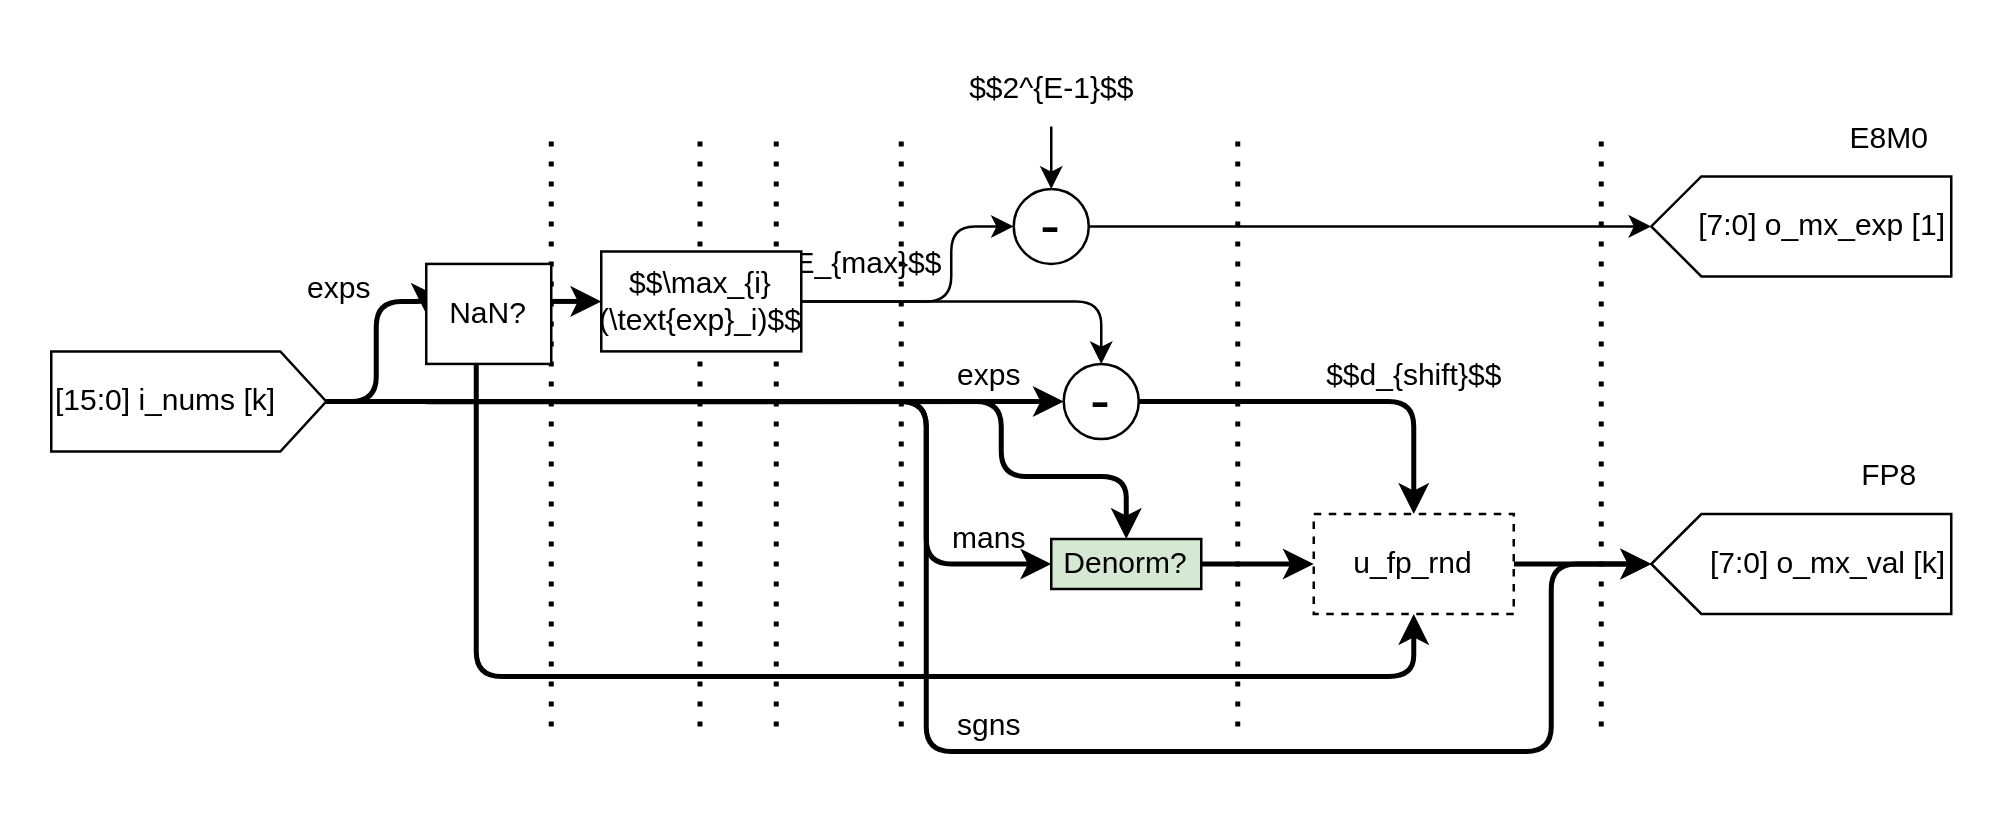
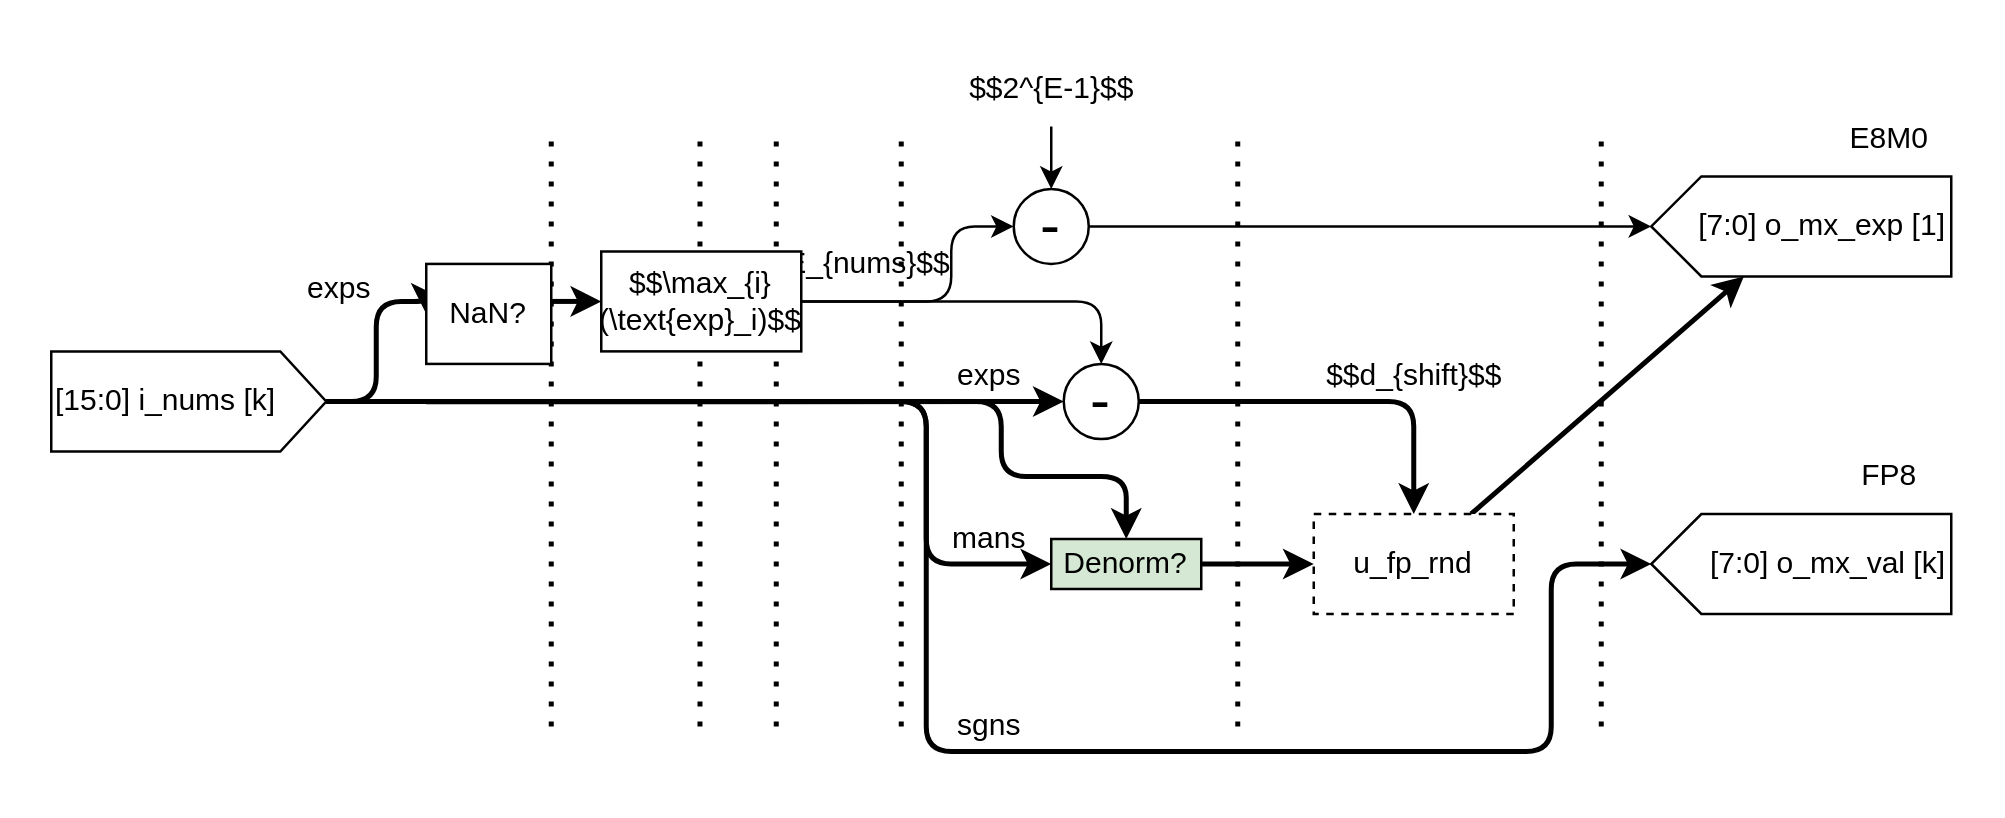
  <mxCell id="0" />
  <mxCell id="1" parent="0" />
  <mxCell id="2" value="" style="endArrow=none;dashed=1;html=1;dashPattern=1 3;strokeWidth=2;" edge="1" parent="1"><mxGeometry width="50" height="50" relative="1" as="geometry"><mxPoint x="310" y="290" as="sourcePoint" /><mxPoint x="310" y="50" as="targetPoint" /></mxGeometry></mxCell>
  <mxCell id="3" value="" style="endArrow=none;dashed=1;html=1;dashPattern=1 3;strokeWidth=2;" edge="1" parent="1"><mxGeometry width="50" height="50" relative="1" as="geometry"><mxPoint x="279.49" y="290" as="sourcePoint" /><mxPoint x="279.49" y="50" as="targetPoint" /></mxGeometry></mxCell>
  <mxCell id="4" value="sgns" style="text;html=1;align=center;verticalAlign=middle;resizable=0;points=[];autosize=1;strokeColor=none;fillColor=none;fontSize=12;" vertex="1" parent="1"><mxGeometry x="370" y="275" width="50" height="30" as="geometry" /></mxCell>
- <mxCell id="5" value="$$E_{max}$$" style="text;html=1;align=center;verticalAlign=middle;resizable=0;points=[];autosize=1;strokeColor=none;fillColor=none;fontSize=12;" vertex="1" parent="1"><mxGeometry x="290" y="90.05" width="100" height="30" as="geometry" /></mxCell>
+ <mxCell id="5" value="$$E_{nums}$$" style="text;html=1;align=center;verticalAlign=middle;resizable=0;points=[];autosize=1;strokeColor=none;fillColor=none;fontSize=12;" vertex="1" parent="1"><mxGeometry x="290" y="90.05" width="100" height="30" as="geometry" /></mxCell>
  <mxCell id="6" value="mans" style="text;html=1;align=center;verticalAlign=middle;resizable=0;points=[];autosize=1;strokeColor=none;fillColor=none;fontSize=12;" vertex="1" parent="1"><mxGeometry x="370" y="200" width="50" height="30" as="geometry" /></mxCell>
  <mxCell id="7" style="edgeStyle=orthogonalEdgeStyle;html=1;strokeWidth=2;entryX=0.5;entryY=1;entryDx=0;entryDy=0;" edge="1" parent="1" source="11" target="14"><mxGeometry relative="1" as="geometry"><Array as="points"><mxPoint x="370" y="160" /><mxPoint x="370" y="300" /><mxPoint x="620" y="300" /><mxPoint x="620" y="225" /></Array><mxPoint x="640" y="250" as="targetPoint" /></mxGeometry></mxCell>
  <mxCell id="8" style="edgeStyle=orthogonalEdgeStyle;html=1;entryX=0;entryY=0.5;entryDx=0;entryDy=0;strokeWidth=2;" edge="1" parent="1" source="11" target="33"><mxGeometry relative="1" as="geometry"><Array as="points"><mxPoint x="150" y="160" /><mxPoint x="150" y="120" /></Array></mxGeometry></mxCell>
  <mxCell id="9" style="edgeStyle=orthogonalEdgeStyle;html=1;entryX=0.5;entryY=0;entryDx=0;entryDy=0;strokeWidth=2;" edge="1" parent="1" source="11" target="39"><mxGeometry relative="1" as="geometry"><Array as="points"><mxPoint x="400" y="160" /><mxPoint x="400" y="190" /><mxPoint x="450" y="190" /></Array></mxGeometry></mxCell>
  <mxCell id="10" style="edgeStyle=orthogonalEdgeStyle;html=1;entryX=0;entryY=0.5;entryDx=0;entryDy=0;strokeWidth=2;" edge="1" parent="1" source="11" target="39"><mxGeometry relative="1" as="geometry"><Array as="points"><mxPoint x="370" y="160" /><mxPoint x="370" y="225" /></Array></mxGeometry></mxCell>
  <mxCell id="11" value="[15:0] i_nums [k]" style="shape=offPageConnector;whiteSpace=wrap;html=1;rotation=0;direction=north;labelPosition=center;verticalLabelPosition=middle;align=left;verticalAlign=middle;size=0.167;" vertex="1" parent="1"><mxGeometry x="20" y="140" width="110" height="40" as="geometry" /></mxCell>
  <mxCell id="12" style="edgeStyle=orthogonalEdgeStyle;html=1;entryX=0;entryY=0.5;entryDx=0;entryDy=0;fontSize=12;strokeWidth=2;" edge="1" parent="1" target="21"><mxGeometry relative="1" as="geometry"><mxPoint x="485" y="175.05" as="targetPoint" /><mxPoint x="170" y="160.05" as="sourcePoint" /><Array as="points"><mxPoint x="240" y="160.05" /><mxPoint x="240" y="160.05" /></Array></mxGeometry></mxCell>
  <mxCell id="13" value="exps" style="text;html=1;align=center;verticalAlign=middle;resizable=0;points=[];autosize=1;strokeColor=none;fillColor=none;fontSize=12;" vertex="1" parent="1"><mxGeometry x="110" y="100.05" width="50" height="30" as="geometry" /></mxCell>
  <mxCell id="14" value="&lt;span style=&quot;text-align: left;&quot;&gt;[7:0] o_mx_val [k]&lt;/span&gt;" style="shape=offPageConnector;whiteSpace=wrap;html=1;rotation=0;direction=south;labelPosition=center;verticalLabelPosition=middle;align=right;verticalAlign=middle;size=0.167;" vertex="1" parent="1"><mxGeometry x="660" y="205" width="120" height="40" as="geometry" /></mxCell>
  <mxCell id="15" value="&lt;span style=&quot;text-align: left;&quot;&gt;[7:0] o_mx_exp [1]&lt;/span&gt;" style="shape=offPageConnector;whiteSpace=wrap;html=1;rotation=0;direction=south;labelPosition=center;verticalLabelPosition=middle;align=right;verticalAlign=middle;size=0.167;" vertex="1" parent="1"><mxGeometry x="660" y="69.95" width="120" height="40" as="geometry" /></mxCell>
- <mxCell id="16" style="edgeStyle=none;html=1;entryX=0.5;entryY=1;entryDx=0;entryDy=0;strokeWidth=2;" edge="1" parent="1" source="17" target="14"><mxGeometry relative="1" as="geometry" /></mxCell>
+ <mxCell id="16" style="edgeStyle=none;html=1;strokeWidth=2;" edge="1" parent="1" source="17" target="15"><mxGeometry relative="1" as="geometry" /></mxCell>
  <mxCell id="17" value="u_fp_rnd" style="rounded=0;whiteSpace=wrap;html=1;dashed=1;" vertex="1" parent="1"><mxGeometry x="525" y="205" width="80" height="40" as="geometry" /></mxCell>
  <mxCell id="18" value="E8M0" style="text;html=1;align=center;verticalAlign=middle;resizable=0;points=[];autosize=1;strokeColor=none;fillColor=none;fontSize=12;" vertex="1" parent="1"><mxGeometry x="730" y="39.95" width="50" height="30" as="geometry" /></mxCell>
  <mxCell id="19" value="FP8" style="text;html=1;align=center;verticalAlign=middle;resizable=0;points=[];autosize=1;strokeColor=none;fillColor=none;fontSize=12;" vertex="1" parent="1"><mxGeometry x="730" y="175" width="50" height="30" as="geometry" /></mxCell>
  <mxCell id="20" style="edgeStyle=orthogonalEdgeStyle;html=1;entryX=0.5;entryY=0;entryDx=0;entryDy=0;strokeWidth=2;" edge="1" parent="1" source="21" target="17"><mxGeometry relative="1" as="geometry" /></mxCell>
  <mxCell id="21" value="-" style="ellipse;whiteSpace=wrap;html=1;aspect=fixed;fontSize=24;" vertex="1" parent="1"><mxGeometry x="425" y="145" width="30" height="30" as="geometry" /></mxCell>
  <mxCell id="22" value="exps" style="text;html=1;align=center;verticalAlign=middle;resizable=0;points=[];autosize=1;strokeColor=none;fillColor=none;fontSize=12;" vertex="1" parent="1"><mxGeometry x="370" y="134.97" width="50" height="30" as="geometry" /></mxCell>
  <mxCell id="23" value="" style="endArrow=none;dashed=1;html=1;dashPattern=1 3;strokeWidth=2;" edge="1" parent="1"><mxGeometry width="50" height="50" relative="1" as="geometry"><mxPoint x="494.6" y="290" as="sourcePoint" /><mxPoint x="494.6" y="50" as="targetPoint" /></mxGeometry></mxCell>
  <mxCell id="24" value="" style="endArrow=none;dashed=1;html=1;dashPattern=1 3;strokeWidth=2;" edge="1" parent="1"><mxGeometry width="50" height="50" relative="1" as="geometry"><mxPoint x="220" y="290" as="sourcePoint" /><mxPoint x="220" y="50" as="targetPoint" /></mxGeometry></mxCell>
  <mxCell id="25" value="" style="endArrow=none;dashed=1;html=1;dashPattern=1 3;strokeWidth=2;" edge="1" parent="1"><mxGeometry width="50" height="50" relative="1" as="geometry"><mxPoint x="640" y="290" as="sourcePoint" /><mxPoint x="640" y="50" as="targetPoint" /></mxGeometry></mxCell>
  <mxCell id="26" style="edgeStyle=orthogonalEdgeStyle;html=1;strokeWidth=1;entryX=0.5;entryY=1;entryDx=0;entryDy=0;" edge="1" parent="1" source="27" target="15"><mxGeometry relative="1" as="geometry"><mxPoint x="660" y="110" as="targetPoint" /></mxGeometry></mxCell>
  <mxCell id="27" value="-" style="ellipse;whiteSpace=wrap;html=1;aspect=fixed;fontSize=24;" vertex="1" parent="1"><mxGeometry x="405" y="74.97" width="30" height="30" as="geometry" /></mxCell>
  <mxCell id="28" style="edgeStyle=orthogonalEdgeStyle;html=1;entryX=0.5;entryY=0;entryDx=0;entryDy=0;strokeWidth=1;" edge="1" parent="1" source="29" target="27"><mxGeometry relative="1" as="geometry" /></mxCell>
  <mxCell id="29" value="$$2^{E-1}$$" style="text;html=1;align=center;verticalAlign=middle;resizable=0;points=[];autosize=1;strokeColor=none;fillColor=none;" vertex="1" parent="1"><mxGeometry x="375" y="20" width="90" height="30" as="geometry" /></mxCell>
  <mxCell id="30" value="" style="endArrow=none;dashed=1;html=1;dashPattern=1 3;strokeWidth=2;" edge="1" parent="1"><mxGeometry width="50" height="50" relative="1" as="geometry"><mxPoint x="360" y="290" as="sourcePoint" /><mxPoint x="360" y="50" as="targetPoint" /></mxGeometry></mxCell>
  <mxCell id="31" style="edgeStyle=orthogonalEdgeStyle;html=1;entryX=0;entryY=0.5;entryDx=0;entryDy=0;strokeWidth=2;" edge="1" parent="1" source="33" target="36"><mxGeometry relative="1" as="geometry"><Array as="points"><mxPoint x="190" y="120" /></Array></mxGeometry></mxCell>
- <mxCell id="32" style="edgeStyle=orthogonalEdgeStyle;html=1;entryX=0.5;entryY=1;entryDx=0;entryDy=0;strokeWidth=2;" edge="1" parent="1" source="33" target="17"><mxGeometry relative="1" as="geometry"><Array as="points"><mxPoint x="190" y="270" /><mxPoint x="565" y="270" /></Array></mxGeometry></mxCell>
  <mxCell id="33" value="NaN?" style="rounded=0;whiteSpace=wrap;html=1;strokeWidth=1;" vertex="1" parent="1"><mxGeometry x="170" y="104.97" width="50" height="40" as="geometry" /></mxCell>
  <mxCell id="34" style="edgeStyle=orthogonalEdgeStyle;html=1;exitX=1;exitY=0.5;exitDx=0;exitDy=0;entryX=0;entryY=0.5;entryDx=0;entryDy=0;" edge="1" parent="1" source="36" target="27"><mxGeometry relative="1" as="geometry"><Array as="points"><mxPoint x="380" y="120" /><mxPoint x="380" y="90" /></Array></mxGeometry></mxCell>
  <mxCell id="35" style="edgeStyle=orthogonalEdgeStyle;html=1;entryX=0.5;entryY=0;entryDx=0;entryDy=0;" edge="1" parent="1" source="36" target="21"><mxGeometry relative="1" as="geometry" /></mxCell>
  <mxCell id="36" value="$$\max_{i} (\text{exp}_i)$$" style="rounded=0;whiteSpace=wrap;html=1;" vertex="1" parent="1"><mxGeometry x="240" y="100" width="80" height="39.95" as="geometry" /></mxCell>
  <mxCell id="37" value="$$d_{shift}$$" style="text;html=1;align=center;verticalAlign=middle;resizable=0;points=[];autosize=1;strokeColor=none;fillColor=none;" vertex="1" parent="1"><mxGeometry x="520" y="134.97" width="90" height="30" as="geometry" /></mxCell>
  <mxCell id="38" style="edgeStyle=orthogonalEdgeStyle;html=1;entryX=0;entryY=0.5;entryDx=0;entryDy=0;strokeWidth=2;" edge="1" parent="1" source="39" target="17"><mxGeometry relative="1" as="geometry" /></mxCell>
  <mxCell id="39" value="Denorm?" style="whiteSpace=wrap;html=1;fillColor=#d5e8d4;" vertex="1" parent="1"><mxGeometry x="420" y="215" width="60" height="20" as="geometry" /></mxCell>
